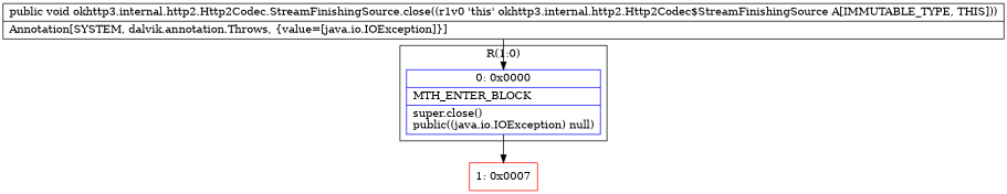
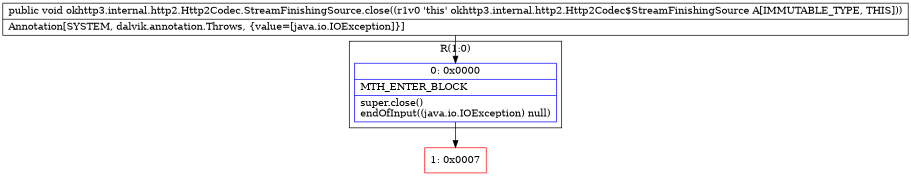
  digraph {
    node [shape=record]
-   n1 [color=blue label="{0\:\ 0x0000|MTH_ENTER_BLOCK\l|super.close()\lpublic((java.io.IOException) null)\l}"]
+   n1 [color=blue label="{0\:\ 0x0000|MTH_ENTER_BLOCK\l|super.close()\lendOfInput((java.io.IOException) null)\l}"]
    n2 [color=red label="{1\:\ 0x0007}"]
    n3 [label="{public void okhttp3.internal.http2.Http2Codec.StreamFinishingSource.close((r1v0 'this' okhttp3.internal.http2.Http2Codec$StreamFinishingSource A[IMMUTABLE_TYPE, THIS]))  | Annotation[SYSTEM, dalvik.annotation.Throws, \{value=[java.io.IOException]\}]\l}"]
    subgraph cluster_1 {
      label="R(1:0)"
      n1
    }
    n1 -> n2
    n3 -> n1
  }
